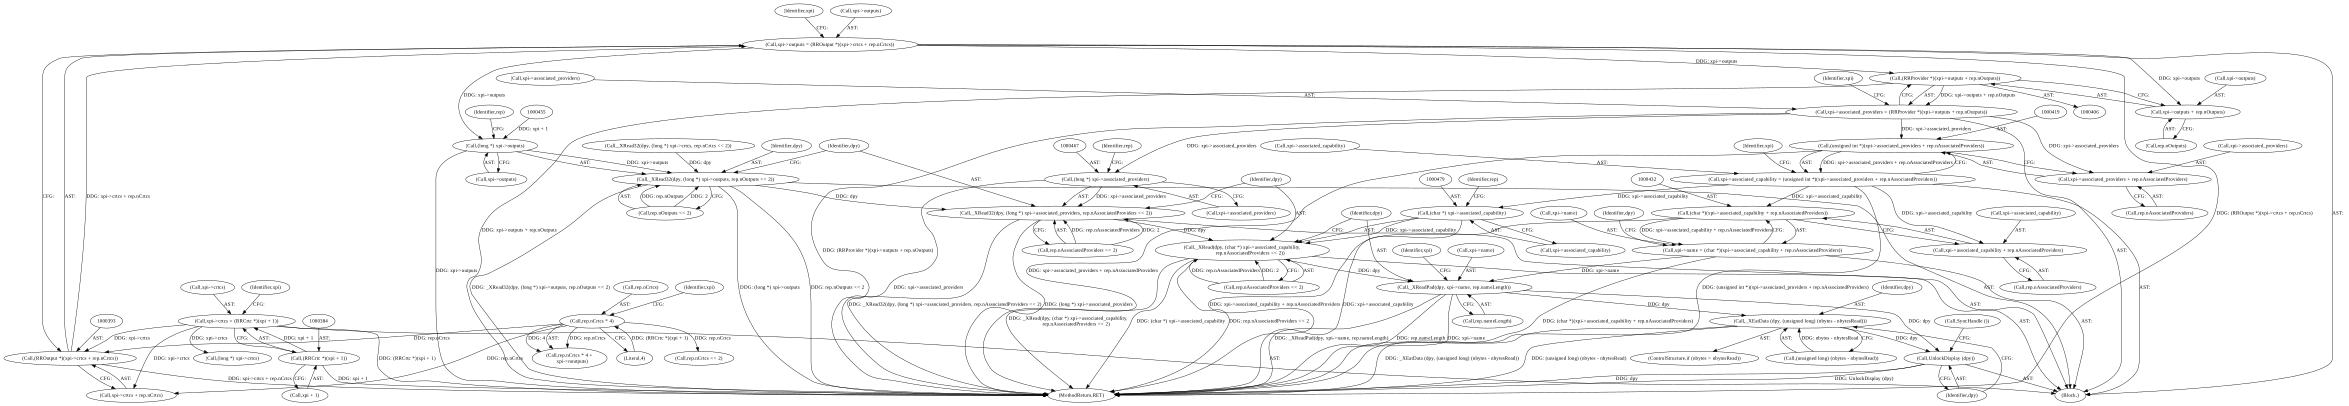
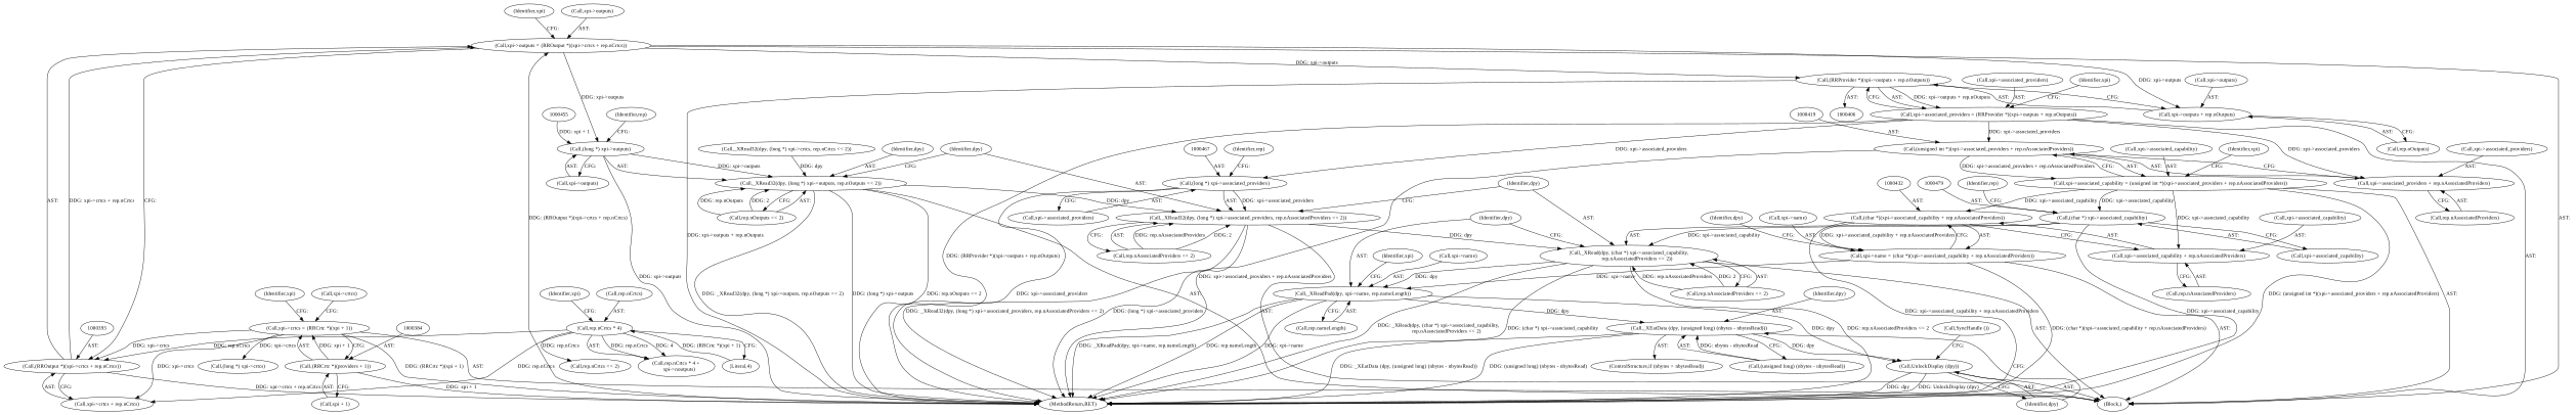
  digraph {
    fontname="Liberation Serif"
    node [fontname="Liberation Serif"]
    edge [fontname="Liberation Serif"]
    n1 [label="(Call,xpi->outputs = (RROutput *)(xpi->crtcs + rep.nCrtcs))"]
    n2 [label="(Call,(RROutput *)(xpi->crtcs + rep.nCrtcs))"]
    n3 [label="(Call,(RRProvider *)(xpi->outputs + rep.nOutputs))"]
    n4 [label="(Call,xpi->outputs + rep.nOutputs)"]
    n5 [label="(Call,(long *) xpi->outputs)"]
    n6 [label="(Block,)"]
    n7 [label="(MethodReturn,RET)"]
    n8 [label="(Call,xpi->crtcs + rep.nCrtcs)"]
    n9 [label="(Call,xpi->associated_providers = (RRProvider *)(xpi->outputs + rep.nOutputs))"]
    1000406
    n11 [label="(Call,rep.nOutputs)"]
    n12 [label="(Call,_XRead32(dpy, (long *) xpi->outputs, rep.nOutputs << 2))"]
    n13 [label="(Call,xpi->outputs)"]
    n14 [label="(Call,xpi->crtcs = (RRCrtc *)(xpi + 1))"]
-   n15 [label="(Call,(RRCrtc *)(xpi + 1))"]
+   n15 [label="(Call,(RRCrtc *)(providers + 1))"]
    n16 [label="(Call,(long *) xpi->crtcs)"]
    n17 [label="(Call,xpi + 1)"]
    n18 [label="(Call,rep.nCrtcs * 4)"]
    n19 [label="(Literal,4)"]
    n20 [label="(Call,rep.nCrtcs << 2)"]
    n21 [label="(Call,rep.nCrtcs * 4 +\n    xpi->noutputs)"]
    n22 [label="(Call,(unsigned int *)(xpi->associated_providers + rep.nAssociatedProviders))"]
    n23 [label="(Call,xpi->associated_providers + rep.nAssociatedProviders)"]
    n24 [label="(Call,(long *) xpi->associated_providers)"]
    n25 [label="(Call,xpi->associated_capability = (unsigned int *)(xpi->associated_providers + rep.nAssociatedProviders))"]
    n26 [label="(Call,rep.nAssociatedProviders)"]
    n27 [label="(Call,_XRead32(dpy, (long *) xpi->associated_providers, rep.nAssociatedProviders << 2))"]
    n28 [label="(Call,xpi->associated_providers)"]
    n29 [label="(Call,(char *)(xpi->associated_capability + rep.nAssociatedProviders))"]
    n30 [label="(Call,xpi->associated_capability + rep.nAssociatedProviders)"]
    n31 [label="(Call,(char *) xpi->associated_capability)"]
    n32 [label="(Call,xpi->name = (char *)(xpi->associated_capability + rep.nAssociatedProviders))"]
    n33 [label="(Call,rep.nAssociatedProviders)"]
    n34 [label="(Call,_XRead(dpy, (char *) xpi->associated_capability,\n           rep.nAssociatedProviders << 2))"]
    n35 [label="(Call,xpi->associated_capability)"]
    n36 [label="(Call,_XReadPad(dpy, xpi->name, rep.nameLength))"]
    n37 [label="(Call,_XEatData (dpy, (unsigned long) (nbytes - nbytesRead)))"]
    n38 [label="(Call,UnlockDisplay (dpy))"]
    n39 [label="(Call,rep.nameLength)"]
    n40 [label="(Call,(unsigned long) (nbytes - nbytesRead))"]
    n41 [label="(ControlStructure,if (nbytes > nbytesRead))"]
    n42 [label="(Identifier,dpy)"]
    n43 [label="(Call,rep.nAssociatedProviders << 2)"]
    n44 [label="(Call,rep.nAssociatedProviders << 2)"]
    n45 [label="(Call,rep.nOutputs << 2)"]
    n46 [label="(Identifier,dpy)"]
    n47 [label="(Call,xpi->name)"]
    n48 [label="(Identifier,dpy)"]
    n49 [label="(Call,xpi->outputs)"]
    n50 [label="(Call,_XRead32(dpy, (long *) xpi->crtcs, rep.nCrtcs << 2))"]
    n51 [label="(Call,xpi->associated_providers)"]
    n52 [label="(Call,xpi->associated_capability)"]
    n53 [label="(Identifier,rep)"]
    n54 [label="(Identifier,xpi)"]
    n55 [label="(Identifier,xpi)"]
    n56 [label="(Identifier,rep)"]
    n57 [label="(Identifier,dpy)"]
    n58 [label="(Identifier,rep)"]
    n59 [label="(Identifier,xpi)"]
    n60 [label="(Identifier,dpy)"]
    n61 [label="(Identifier,xpi)"]
    n62 [label="(Call,xpi->crtcs)"]
    n63 [label="(Call,xpi->outputs)"]
    n64 [label="(Identifier,xpi)"]
    n65 [label="(Call,xpi->associated_providers)"]
    n66 [label="(Call,xpi->name)"]
    n67 [label="(Identifier,xpi)"]
    n68 [label="(Call,xpi->associated_capability)"]
    n69 [label="(Call,rep.nCrtcs)"]
    n70 [label="(Identifier,dpy)"]
    n71 [label="(Identifier,dpy)"]
    n72 [label="(Call,SyncHandle ())"]
    1000393
    1000384
    1000419
    1000432
    1000479
    1000467
    1000455
    n1 -> n2 [label="CFG: "]
    n1 -> n3 [label="DDG: xpi->outputs"]
    n1 -> n4 [label="DDG: xpi->outputs"]
    n1 -> n5 [label="DDG: xpi->outputs"]
    n1 -> n6 [label="AST: "]
-   n1 -> n7 [label="DDG: (RROutput *)(xpi->crtcs + rep.nCrtcs)"]
+   n7 -> n1 [label="DDG: (RROutput *)(xpi->crtcs + rep.nCrtcs)"]
    n2 -> n1 [label="AST: "]
    n2 -> n1 [label="DDG: xpi->crtcs + rep.nCrtcs"]
    n2 -> n7 [label="DDG: xpi->crtcs + rep.nCrtcs"]
    n2 -> n8 [label="CFG: "]
    n3 -> n4 [label="CFG: "]
    n3 -> n7 [label="DDG: xpi->outputs + rep.nOutputs"]
    n3 -> n9 [label="AST: "]
    n3 -> n9 [label="DDG: xpi->outputs + rep.nOutputs"]
    n3 -> 1000406 [label="AST: "]
    n4 -> n3 [label="AST: "]
    n4 -> n11 [label="CFG: "]
    n5 -> n7 [label="DDG: xpi->outputs"]
    n5 -> n12 [label="AST: "]
    n5 -> n12 [label="DDG: xpi->outputs"]
    n5 -> n13 [label="CFG: "]
    n8 -> n2 [label="AST: "]
    n9 -> n3 [label="CFG: "]
    n9 -> n6 [label="AST: "]
    n9 -> n7 [label="DDG: (RRProvider *)(xpi->outputs + rep.nOutputs)"]
    n9 -> n22 [label="DDG: xpi->associated_providers"]
    n9 -> n23 [label="DDG: xpi->associated_providers"]
    n9 -> n24 [label="DDG: xpi->associated_providers"]
    n11 -> n4 [label="AST: "]
    n12 -> n6 [label="AST: "]
    n12 -> n7 [label="DDG: rep.nOutputs << 2"]
    n12 -> n7 [label="DDG: _XRead32(dpy, (long *) xpi->outputs, rep.nOutputs << 2)"]
    n12 -> n7 [label="DDG: (long *) xpi->outputs"]
    n12 -> n27 [label="DDG: dpy"]
    n12 -> n45 [label="CFG: "]
    n13 -> n5 [label="AST: "]
    n14 -> n2 [label="DDG: xpi->crtcs"]
    n14 -> n6 [label="AST: "]
    n14 -> n7 [label="DDG: (RRCrtc *)(xpi + 1)"]
    n14 -> n8 [label="DDG: xpi->crtcs"]
    n14 -> n15 [label="CFG: "]
    n14 -> n16 [label="DDG: xpi->crtcs"]
    n15 -> n7 [label="DDG: xpi + 1"]
    n15 -> n14 [label="AST: "]
    n15 -> n14 [label="DDG: xpi + 1"]
    n15 -> n17 [label="CFG: "]
    n17 -> n15 [label="AST: "]
    n18 -> n2 [label="DDG: rep.nCrtcs"]
    n18 -> n8 [label="DDG: rep.nCrtcs"]
    n18 -> n19 [label="CFG: "]
    n18 -> n20 [label="DDG: rep.nCrtcs"]
    n18 -> n21 [label="AST: "]
    n18 -> n21 [label="DDG: rep.nCrtcs"]
    n18 -> n21 [label="DDG: 4"]
    n19 -> n18 [label="DDG: (RRCrtc *)(xpi + 1)"]
    n22 -> n7 [label="DDG: xpi->associated_providers + rep.nAssociatedProviders"]
    n22 -> n23 [label="CFG: "]
    n22 -> n25 [label="AST: "]
    n22 -> n25 [label="DDG: xpi->associated_providers + rep.nAssociatedProviders"]
    n23 -> n22 [label="AST: "]
    n23 -> n26 [label="CFG: "]
    n24 -> n7 [label="DDG: xpi->associated_providers"]
    n24 -> n27 [label="AST: "]
    n24 -> n27 [label="DDG: xpi->associated_providers"]
    n24 -> n28 [label="CFG: "]
    n25 -> n6 [label="AST: "]
    n25 -> n7 [label="DDG: (unsigned int *)(xpi->associated_providers + rep.nAssociatedProviders)"]
    n25 -> n22 [label="CFG: "]
    n25 -> n29 [label="DDG: xpi->associated_capability"]
    n25 -> n30 [label="DDG: xpi->associated_capability"]
    n25 -> n31 [label="DDG: xpi->associated_capability"]
    n26 -> n23 [label="AST: "]
    n27 -> n6 [label="AST: "]
    n27 -> n7 [label="DDG: _XRead32(dpy, (long *) xpi->associated_providers, rep.nAssociatedProviders << 2)"]
    n27 -> n7 [label="DDG: (long *) xpi->associated_providers"]
    n27 -> n34 [label="DDG: dpy"]
    n27 -> n44 [label="CFG: "]
    n28 -> n24 [label="AST: "]
    n29 -> n7 [label="DDG: xpi->associated_capability + rep.nAssociatedProviders"]
    n29 -> n30 [label="CFG: "]
    n29 -> n32 [label="AST: "]
    n29 -> n32 [label="DDG: xpi->associated_capability + rep.nAssociatedProviders"]
    n30 -> n29 [label="AST: "]
    n30 -> n33 [label="CFG: "]
    n31 -> n7 [label="DDG: xpi->associated_capability"]
    n31 -> n34 [label="AST: "]
    n31 -> n34 [label="DDG: xpi->associated_capability"]
    n31 -> n35 [label="CFG: "]
    n32 -> n6 [label="AST: "]
    n32 -> n7 [label="DDG: (char *)(xpi->associated_capability + rep.nAssociatedProviders)"]
    n32 -> n29 [label="CFG: "]
    n32 -> n36 [label="DDG: xpi->name"]
    n33 -> n30 [label="AST: "]
    n34 -> n6 [label="AST: "]
    n34 -> n7 [label="DDG: rep.nAssociatedProviders << 2"]
    n34 -> n7 [label="DDG: _XRead(dpy, (char *) xpi->associated_capability,\n           rep.nAssociatedProviders << 2)"]
    n34 -> n7 [label="DDG: (char *) xpi->associated_capability"]
    n34 -> n36 [label="DDG: dpy"]
    n34 -> n43 [label="CFG: "]
    n35 -> n31 [label="AST: "]
    n36 -> n7 [label="DDG: _XReadPad(dpy, xpi->name, rep.nameLength)"]
    n36 -> n7 [label="DDG: rep.nameLength"]
    n36 -> n7 [label="DDG: xpi->name"]
    n36 -> n37 [label="DDG: dpy"]
    n36 -> n38 [label="DDG: dpy"]
    n36 -> n39 [label="CFG: "]
    n37 -> n7 [label="DDG: _XEatData (dpy, (unsigned long) (nbytes - nbytesRead))"]
    n37 -> n7 [label="DDG: (unsigned long) (nbytes - nbytesRead)"]
    n37 -> n38 [label="DDG: dpy"]
    n37 -> n40 [label="CFG: "]
    n37 -> n41 [label="AST: "]
    n38 -> n6 [label="AST: "]
    n38 -> n7 [label="DDG: UnlockDisplay (dpy)"]
    n38 -> n7 [label="DDG: dpy"]
    n38 -> n42 [label="CFG: "]
    n39 -> n36 [label="AST: "]
    n40 -> n37 [label="AST: "]
    n40 -> n37 [label="DDG: nbytes - nbytesRead"]
    n42 -> n37 [label="CFG: "]
    n42 -> n38 [label="AST: "]
    n43 -> n34 [label="AST: "]
    n43 -> n34 [label="DDG: rep.nAssociatedProviders"]
    n43 -> n34 [label="DDG: 2"]
    n44 -> n27 [label="AST: "]
    n44 -> n27 [label="DDG: rep.nAssociatedProviders"]
    n44 -> n27 [label="DDG: 2"]
    n45 -> n12 [label="AST: "]
    n45 -> n12 [label="DDG: rep.nOutputs"]
    n45 -> n12 [label="DDG: 2"]
    n46 -> n12 [label="CFG: "]
    n46 -> n27 [label="AST: "]
    n47 -> n32 [label="AST: "]
    n48 -> n37 [label="AST: "]
    n49 -> n4 [label="AST: "]
    n50 -> n12 [label="DDG: dpy"]
    n51 -> n23 [label="AST: "]
    n52 -> n25 [label="AST: "]
    n53 -> n31 [label="CFG: "]
    n54 -> n18 [label="CFG: "]
    n55 -> n25 [label="CFG: "]
    n56 -> n24 [label="CFG: "]
    n57 -> n34 [label="CFG: "]
    n57 -> n36 [label="AST: "]
    n58 -> n5 [label="CFG: "]
    n59 -> n14 [label="CFG: "]
    n60 -> n12 [label="AST: "]
    n61 -> n1 [label="CFG: "]
-   n62 -> n14 [label="AST: "]
+   n62 -> n14 [label="CFG: "]
    n63 -> n1 [label="AST: "]
    n64 -> n36 [label="CFG: "]
    n65 -> n9 [label="AST: "]
    n66 -> n36 [label="AST: "]
    n67 -> n9 [label="CFG: "]
    n68 -> n30 [label="AST: "]
    n69 -> n18 [label="AST: "]
    n70 -> n27 [label="CFG: "]
    n70 -> n34 [label="AST: "]
    n71 -> n32 [label="CFG: "]
    n72 -> n38 [label="CFG: "]
    1000393 -> n2 [label="AST: "]
    1000384 -> n15 [label="AST: "]
    1000419 -> n22 [label="AST: "]
    1000432 -> n29 [label="AST: "]
    1000479 -> n31 [label="AST: "]
    1000467 -> n24 [label="AST: "]
    1000455 -> n5 [label="DDG: xpi + 1"]
  }
